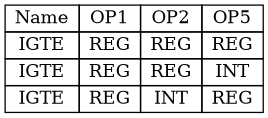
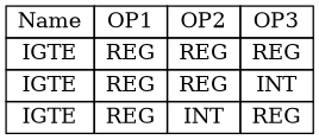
  digraph {
    nodesep=0.5
    ranksep=2
    rankdir=LR
-   n1 [label=< <table border="0" cellborder="1" cellspacing="0"> <tr><td> Name </td> <td> OP1 </td><td> OP2 </td><td> OP5 </td> </tr> <tr><td> IGTE </td><td> REG </td><td> REG </td><td> REG </td> </tr> <tr><td> IGTE </td><td> REG </td><td> REG </td><td> INT </td> </tr> <tr><td> IGTE </td><td> REG </td><td> INT </td><td> REG </td> </tr> </table>> shape=plain]
+   n1 [label=< <table border="0" cellborder="1" cellspacing="0"> <tr><td> Name </td> <td> OP1 </td><td> OP2 </td><td> OP3 </td> </tr> <tr><td> IGTE </td><td> REG </td><td> REG </td><td> REG </td> </tr> <tr><td> IGTE </td><td> REG </td><td> REG </td><td> INT </td> </tr> <tr><td> IGTE </td><td> REG </td><td> INT </td><td> REG </td> </tr> </table>> shape=plain]
  }
